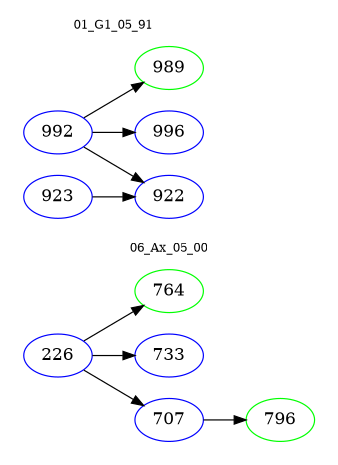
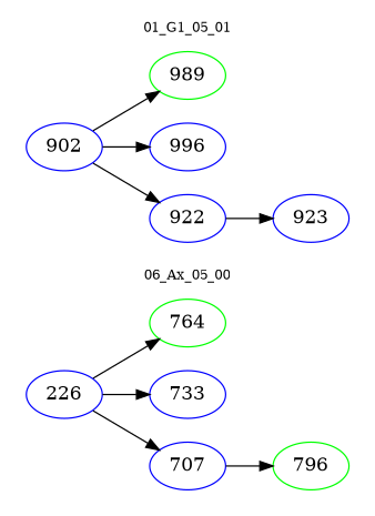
  digraph {
    rankdir=LR
    node [color=blue]
    edge [color=black]
    n1 [label=226]
    n2 [label=707]
    n3 [label=733]
    n4 [color=green label=764]
    n5 [color=green label=796]
-   n6 [label=992]
+   n6 [label=902]
    n7 [label=922]
    n8 [label=996]
    n9 [color=green label=989]
    n10 [label=923]
    subgraph cluster_1 {
      color=white
      fontsize=10
      label="06_Ax_05_00"
      n1
      n2
      n3
      n4
      n5
    }
    subgraph cluster_2 {
      color=white
      fontsize=10
-     label="01_G1_05_91"
+     label="01_G1_05_01"
      n6
      n7
      n8
      n9
      n10
    }
    n1 -> n2
    n1 -> n3
    n1 -> n4
    n2 -> n5
    n6 -> n7
    n6 -> n8
    n6 -> n9
-   n10 -> n7
+   n7 -> n10
  }
